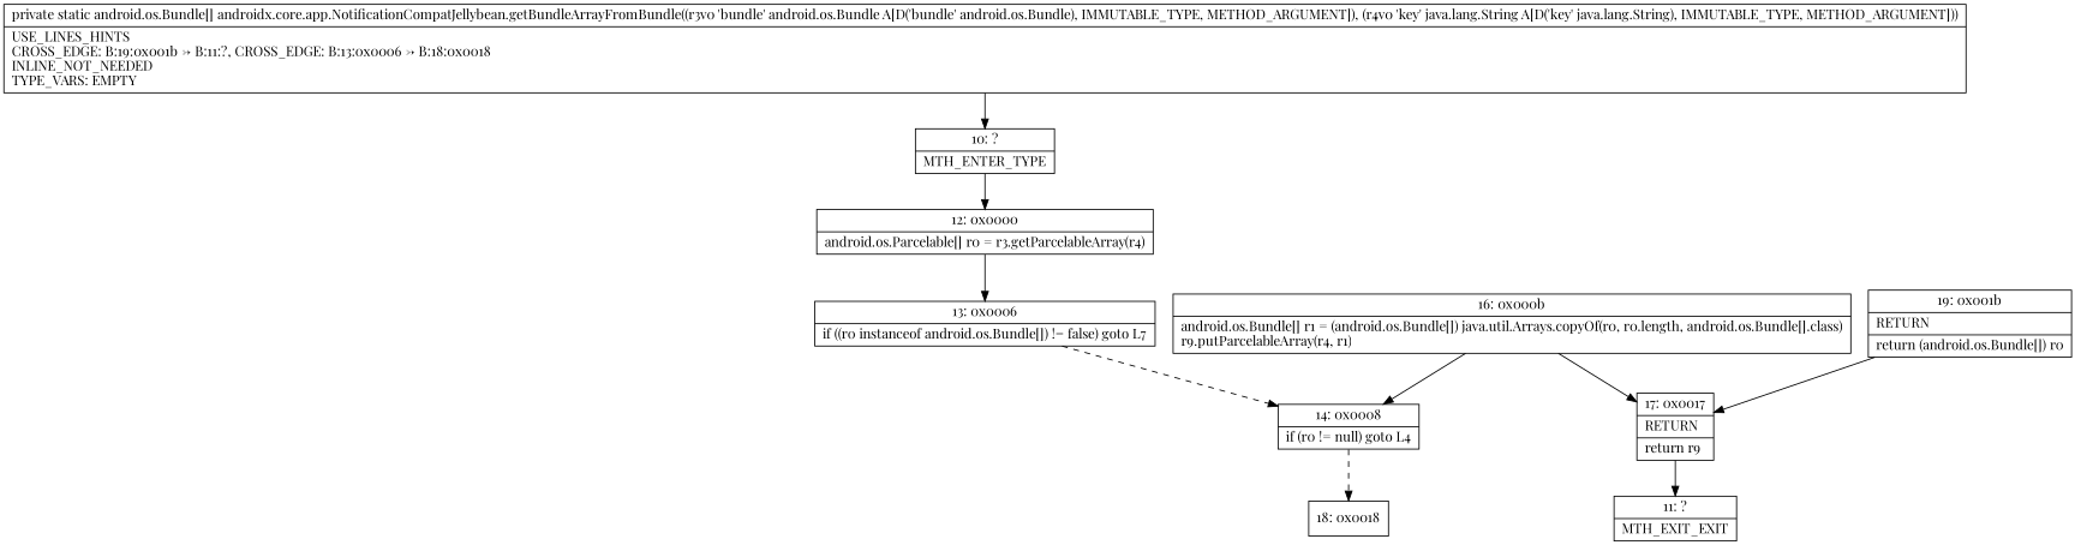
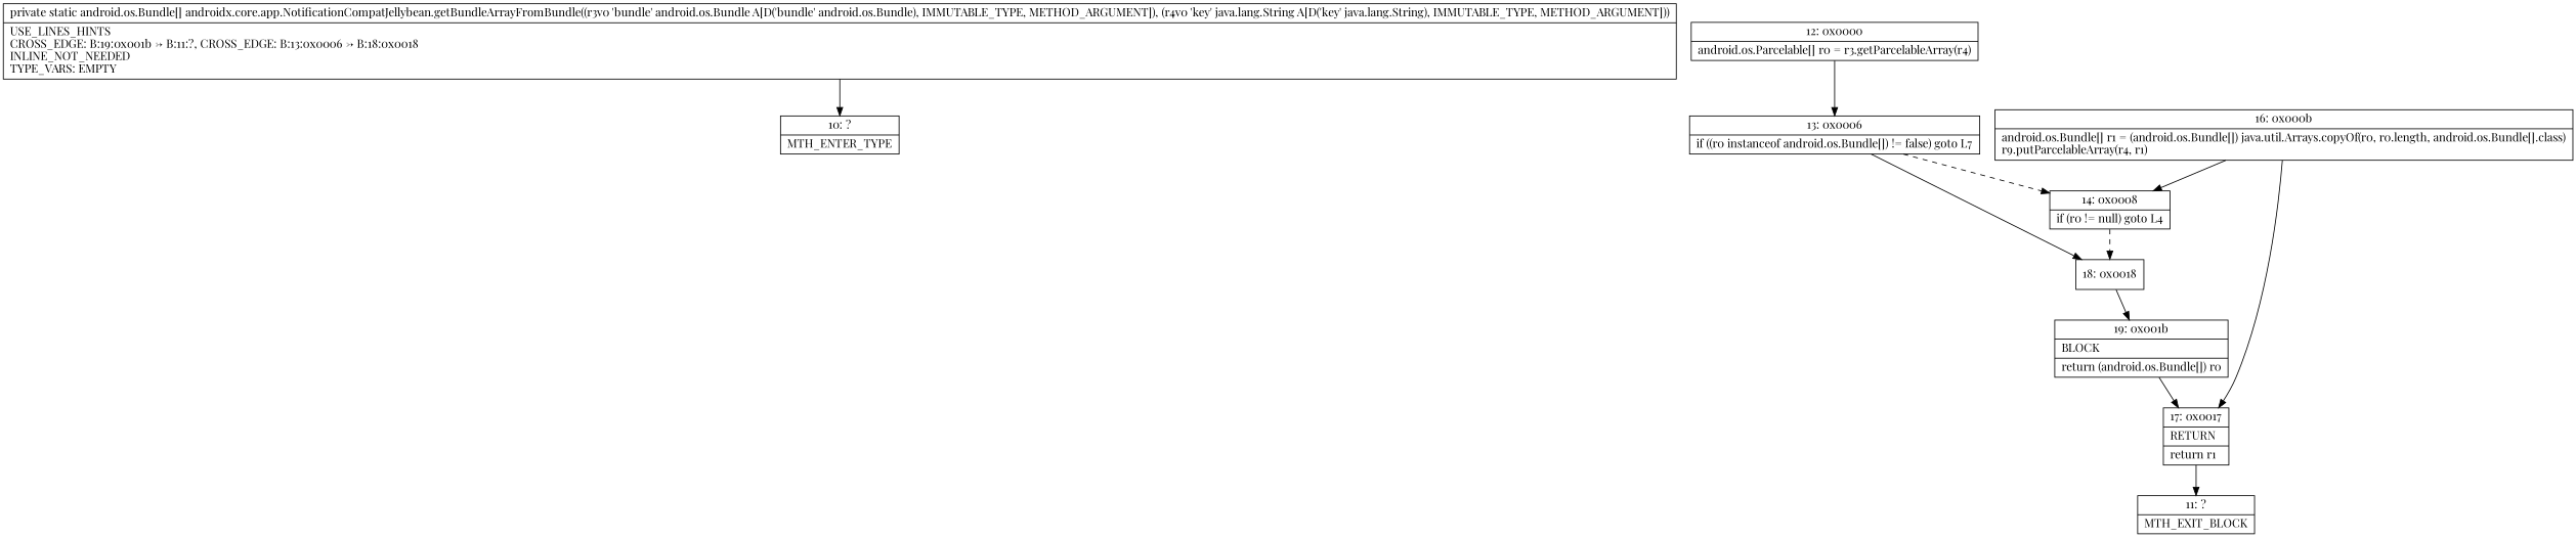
  digraph {
    fontname="Playfair Display"
    node [fontname="Playfair Display" shape=record]
    edge [fontname="Playfair Display"]
    n1 [label="{10\:\ ?|MTH_ENTER_TYPE\l}"]
    n2 [label="{12\:\ 0x0000|android.os.Parcelable[] r0 = r3.getParcelableArray(r4)\l}"]
    n3 [label="{13\:\ 0x0006|if ((r0 instanceof android.os.Bundle[]) != false) goto L7\l}"]
    n4 [label="{14\:\ 0x0008|if (r0 != null) goto L4\l}"]
    n5 [label="{18\:\ 0x0018}"]
-   n6 [label="{19\:\ 0x001b|RETURN\l|return (android.os.Bundle[]) r0\l}"]
+   n6 [label="{19\:\ 0x001b|BLOCK\l|return (android.os.Bundle[]) r0\l}"]
    n7 [label="{16\:\ 0x000b|android.os.Bundle[] r1 = (android.os.Bundle[]) java.util.Arrays.copyOf(r0, r0.length, android.os.Bundle[].class)\lr9.putParcelableArray(r4, r1)\l}"]
-   n8 [label="{17\:\ 0x0017|RETURN\l|return r9\l}"]
-   n9 [label="{11\:\ ?|MTH_EXIT_EXIT\l}"]
+   n8 [label="{17\:\ 0x0017|RETURN\l|return r1\l}"]
+   n9 [label="{11\:\ ?|MTH_EXIT_BLOCK\l}"]
    n10 [label="{private static android.os.Bundle[] androidx.core.app.NotificationCompatJellybean.getBundleArrayFromBundle((r3v0 'bundle' android.os.Bundle A[D('bundle' android.os.Bundle), IMMUTABLE_TYPE, METHOD_ARGUMENT]), (r4v0 'key' java.lang.String A[D('key' java.lang.String), IMMUTABLE_TYPE, METHOD_ARGUMENT]))  | USE_LINES_HINTS\lCROSS_EDGE: B:19:0x001b \-\> B:11:?, CROSS_EDGE: B:13:0x0006 \-\> B:18:0x0018\lINLINE_NOT_NEEDED\lTYPE_VARS: EMPTY\l}"]
-   n1 -> n2
    n2 -> n3
    n3 -> n4 [style=dashed]
+   n3 -> n5
    n4 -> n5 [style=dashed]
+   n5 -> n6
    n6 -> n8
    n7 -> n4
    n7 -> n8
    n8 -> n9
    n10 -> n1
  }
